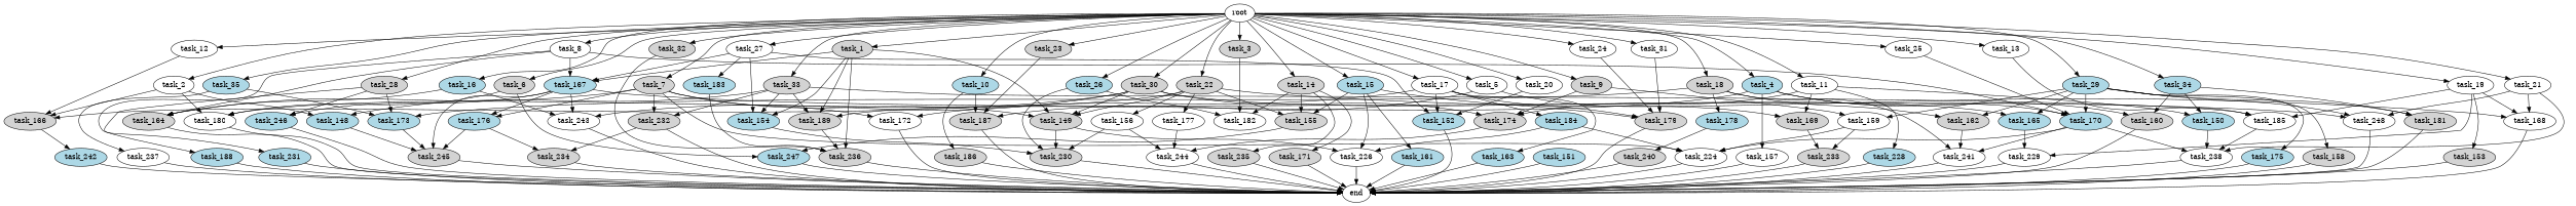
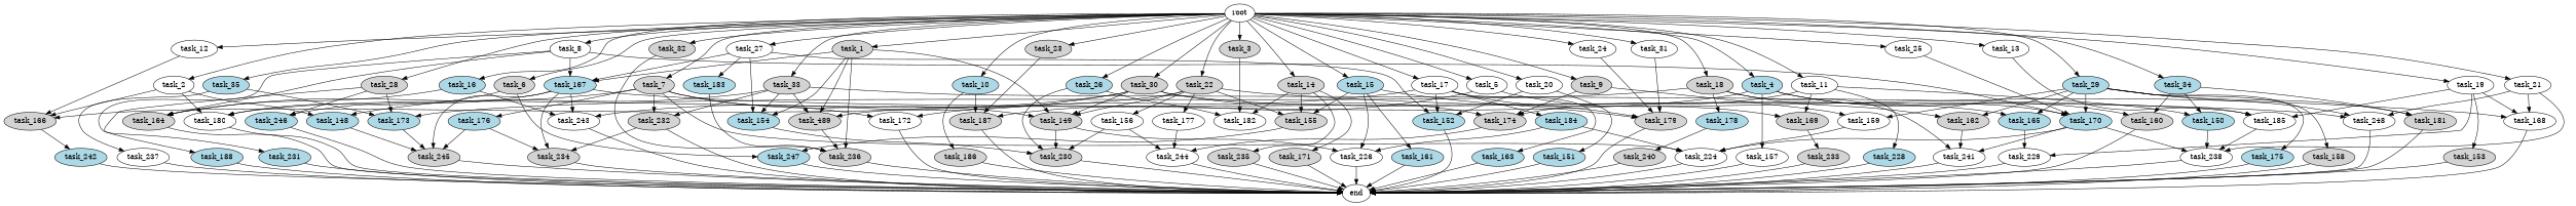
  digraph {
    node [fillcolor=lightgrey style=filled]
    root [fillcolor=white]
    task_1
    task_2 [fillcolor=white]
    task_3
    task_4 [fillcolor=lightblue]
    task_5 [fillcolor=white]
    task_6
    task_7
    task_8 [fillcolor=white]
    task_9
    task_10 [fillcolor=lightblue]
    task_11 [fillcolor=white]
    task_12 [fillcolor=white]
    task_13 [fillcolor=white]
    task_14
    task_15 [fillcolor=lightblue]
    task_16 [fillcolor=lightblue]
    task_17 [fillcolor=white]
    task_18
    task_19 [fillcolor=white]
    task_20 [fillcolor=white]
    task_21 [fillcolor=white]
    task_22
    task_23
    task_24 [fillcolor=white]
    task_25 [fillcolor=white]
    task_26 [fillcolor=lightblue]
    task_27 [fillcolor=white]
    task_28
    task_29 [fillcolor=lightblue]
    task_30
    task_31 [fillcolor=white]
    task_32
    task_33
    task_34 [fillcolor=lightblue]
    task_35 [fillcolor=lightblue]
    task_149
    task_154 [fillcolor=lightblue]
    task_167 [fillcolor=lightblue]
-   task_189
+   task_189 [label=task_489]
    task_236
    task_148 [fillcolor=lightblue]
    task_166
    task_180 [fillcolor=white]
    task_182 [fillcolor=white]
    task_157 [fillcolor=white]
    task_160
    task_170 [fillcolor=lightblue]
    task_169
    task_187
    task_247 [fillcolor=lightblue]
    task_164
    task_172 [fillcolor=white]
    task_176 [fillcolor=lightblue]
    n55 [fillcolor=white label=task_224]
    task_232
    task_188 [fillcolor=lightblue]
    task_159 [fillcolor=white]
    task_174
    task_186
    task_150 [fillcolor=lightblue]
    task_228 [fillcolor=lightblue]
    task_185 [fillcolor=white]
    task_155
    task_171
    task_235
    task_161 [fillcolor=lightblue]
    task_179
    task_226 [fillcolor=white]
    task_243 [fillcolor=white]
    task_152 [fillcolor=lightblue]
    task_163 [fillcolor=lightblue]
    task_184 [fillcolor=lightblue]
    task_162
    task_173 [fillcolor=lightblue]
    task_178 [fillcolor=lightblue]
    task_241 [fillcolor=white]
    task_153
    task_168 [fillcolor=white]
    task_229 [fillcolor=white]
    task_151 [fillcolor=lightblue]
    task_238 [fillcolor=white]
    task_248 [fillcolor=white]
    task_156 [fillcolor=white]
    task_177 [fillcolor=white]
    task_230
    task_183 [fillcolor=lightblue]
    task_231 [fillcolor=lightblue]
    task_246 [fillcolor=lightblue]
    task_158
    task_165 [fillcolor=lightblue]
    task_175 [fillcolor=lightblue]
    task_181
    task_237 [fillcolor=white]
    task_234
    task_245
    end [fillcolor=white]
    task_242 [fillcolor=lightblue]
    task_233
    task_244 [fillcolor=white]
    task_240
    root -> task_1
    root -> task_2
    root -> task_3
    root -> task_4
    root -> task_5
    root -> task_6
    root -> task_7
    root -> task_8
    root -> task_9
    root -> task_10
    root -> task_11
    root -> task_12
    root -> task_13
    root -> task_14
    root -> task_15
    root -> task_16
    root -> task_17
    root -> task_18
    root -> task_19
    root -> task_20
    root -> task_21
    root -> task_22
    root -> task_23
    root -> task_24
    root -> task_25
    root -> task_26
    root -> task_27
    root -> task_28
    root -> task_29
    root -> task_30
    root -> task_31
    root -> task_32
    root -> task_33
    root -> task_34
    root -> task_35
    task_1 -> task_149
    task_1 -> task_154
    task_1 -> task_167
    task_1 -> task_189
    task_1 -> task_236
    task_2 -> task_148
    task_2 -> task_166
    task_2 -> task_180
    task_3 -> task_182
    task_4 -> task_189
    task_4 -> task_157
    task_4 -> task_160
    task_4 -> task_170
    task_5 -> task_169
    task_5 -> task_187
    task_6 -> task_180
    task_6 -> task_247
    task_7 -> task_149
    task_7 -> task_164
    task_7 -> task_172
    task_7 -> task_176
    task_7 -> n55
    task_7 -> task_232
    task_8 -> task_167
    task_8 -> task_170
    task_8 -> task_164
    task_8 -> task_188
    task_9 -> task_159
    task_9 -> task_174
    task_10 -> task_187
    task_10 -> task_186
    task_11 -> task_169
    task_11 -> task_174
    task_11 -> task_150
    task_11 -> task_228
    task_12 -> task_166
    task_13 -> task_185
    task_14 -> task_182
    task_14 -> task_155
    task_14 -> task_171
    task_14 -> task_235
    task_15 -> task_155
    task_15 -> task_161
    task_15 -> task_179
    task_15 -> task_226
    task_16 -> task_164
    task_16 -> task_243
    task_17 -> task_172
    task_17 -> task_179
    task_17 -> task_152
    task_17 -> task_163
    task_17 -> task_184
    task_18 -> task_162
    task_18 -> task_173
    task_18 -> task_178
    task_18 -> task_241
    task_19 -> task_185
    task_19 -> task_153
    task_19 -> task_168
    task_19 -> task_229
    task_20 -> task_152
+   task_20 -> task_151
    task_21 -> task_168
    task_21 -> task_238
    task_21 -> task_248
    task_22 -> task_149
    task_22 -> task_180
    task_22 -> task_155
    task_22 -> task_168
    task_22 -> task_156
    task_22 -> task_177
    task_23 -> task_187
    task_24 -> task_179
    task_25 -> task_170
    task_26 -> task_182
    task_26 -> task_230
    task_27 -> task_154
    task_27 -> task_167
    task_27 -> task_152
    task_27 -> task_183
    task_28 -> task_173
    task_28 -> task_231
    task_28 -> task_246
    task_29 -> task_170
    task_29 -> task_159
    task_29 -> task_162
    task_29 -> task_248
    task_29 -> task_158
    task_29 -> task_165
    task_29 -> task_175
    task_29 -> task_181
    task_30 -> task_149
    task_30 -> task_166
    task_30 -> task_174
    task_30 -> task_243
    task_30 -> task_165
    task_31 -> task_179
    task_32 -> task_236
    task_33 -> task_154
    task_33 -> task_189
    task_33 -> task_148
    task_33 -> task_232
    task_33 -> task_185
    task_34 -> task_160
    task_34 -> task_150
    task_34 -> task_181
    task_35 -> task_173
    task_35 -> task_237
    task_149 -> task_226
    task_149 -> task_230
    task_154 -> task_230
    task_167 -> task_243
    task_167 -> task_248
    task_167 -> task_246
-   task_167 -> task_176
+   task_167 -> task_234
    task_167 -> task_245
    task_189 -> task_236
    task_236 -> end
    task_148 -> task_245
    task_166 -> task_242
    task_180 -> end
    task_157 -> end
    task_160 -> end
    task_170 -> n55
    task_170 -> task_241
    task_170 -> task_238
    task_169 -> task_233
    task_187 -> end
    task_247 -> end
    task_164 -> end
    task_172 -> end
    task_176 -> task_234
    task_176 -> task_245
    n55 -> end
    task_232 -> task_234
    task_232 -> end
    task_188 -> end
    task_159 -> n55
-   task_159 -> task_233
    task_174 -> task_244
    task_186 -> end
    task_150 -> task_238
    task_228 -> end
    task_185 -> task_238
    task_155 -> task_247
    task_171 -> end
    task_235 -> end
    task_161 -> end
    task_179 -> end
    task_226 -> end
    task_243 -> end
    task_152 -> end
    task_163 -> end
    task_184 -> n55
    task_184 -> task_226
    task_162 -> task_241
    task_173 -> task_245
    task_178 -> task_240
    task_241 -> end
    task_153 -> end
    task_168 -> end
    task_229 -> end
    task_151 -> end
    task_238 -> end
    task_248 -> end
    task_156 -> task_230
    task_156 -> task_244
    task_177 -> task_244
    task_230 -> end
    task_183 -> task_236
    task_231 -> end
    task_246 -> end
    task_158 -> end
    task_165 -> task_229
    task_175 -> end
    task_181 -> end
    task_237 -> end
    task_234 -> end
    task_245 -> end
    task_242 -> end
    task_233 -> end
    task_244 -> end
    task_240 -> end
  }
